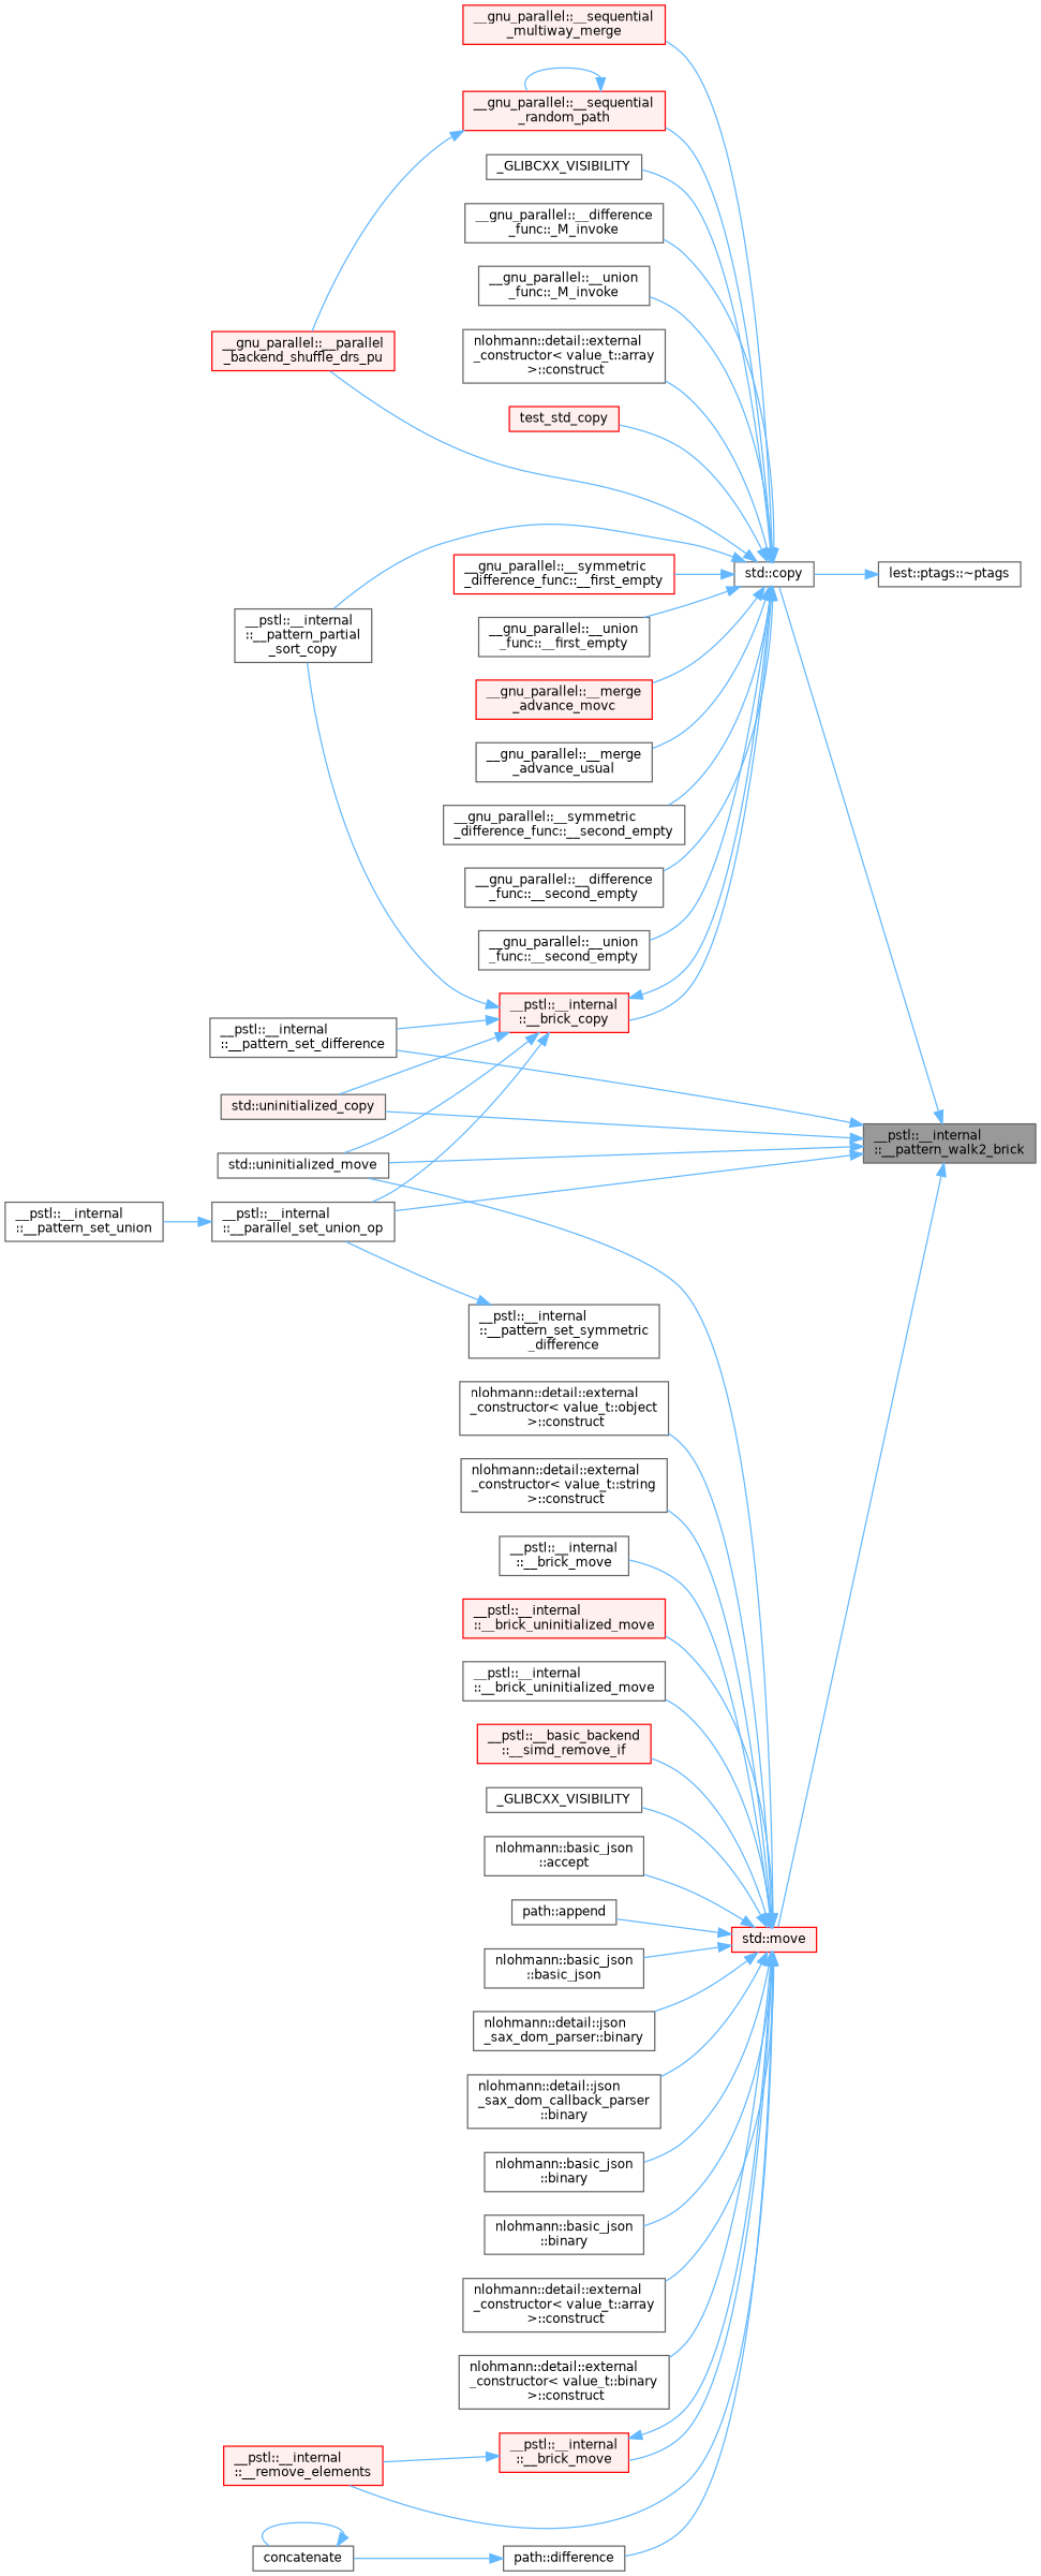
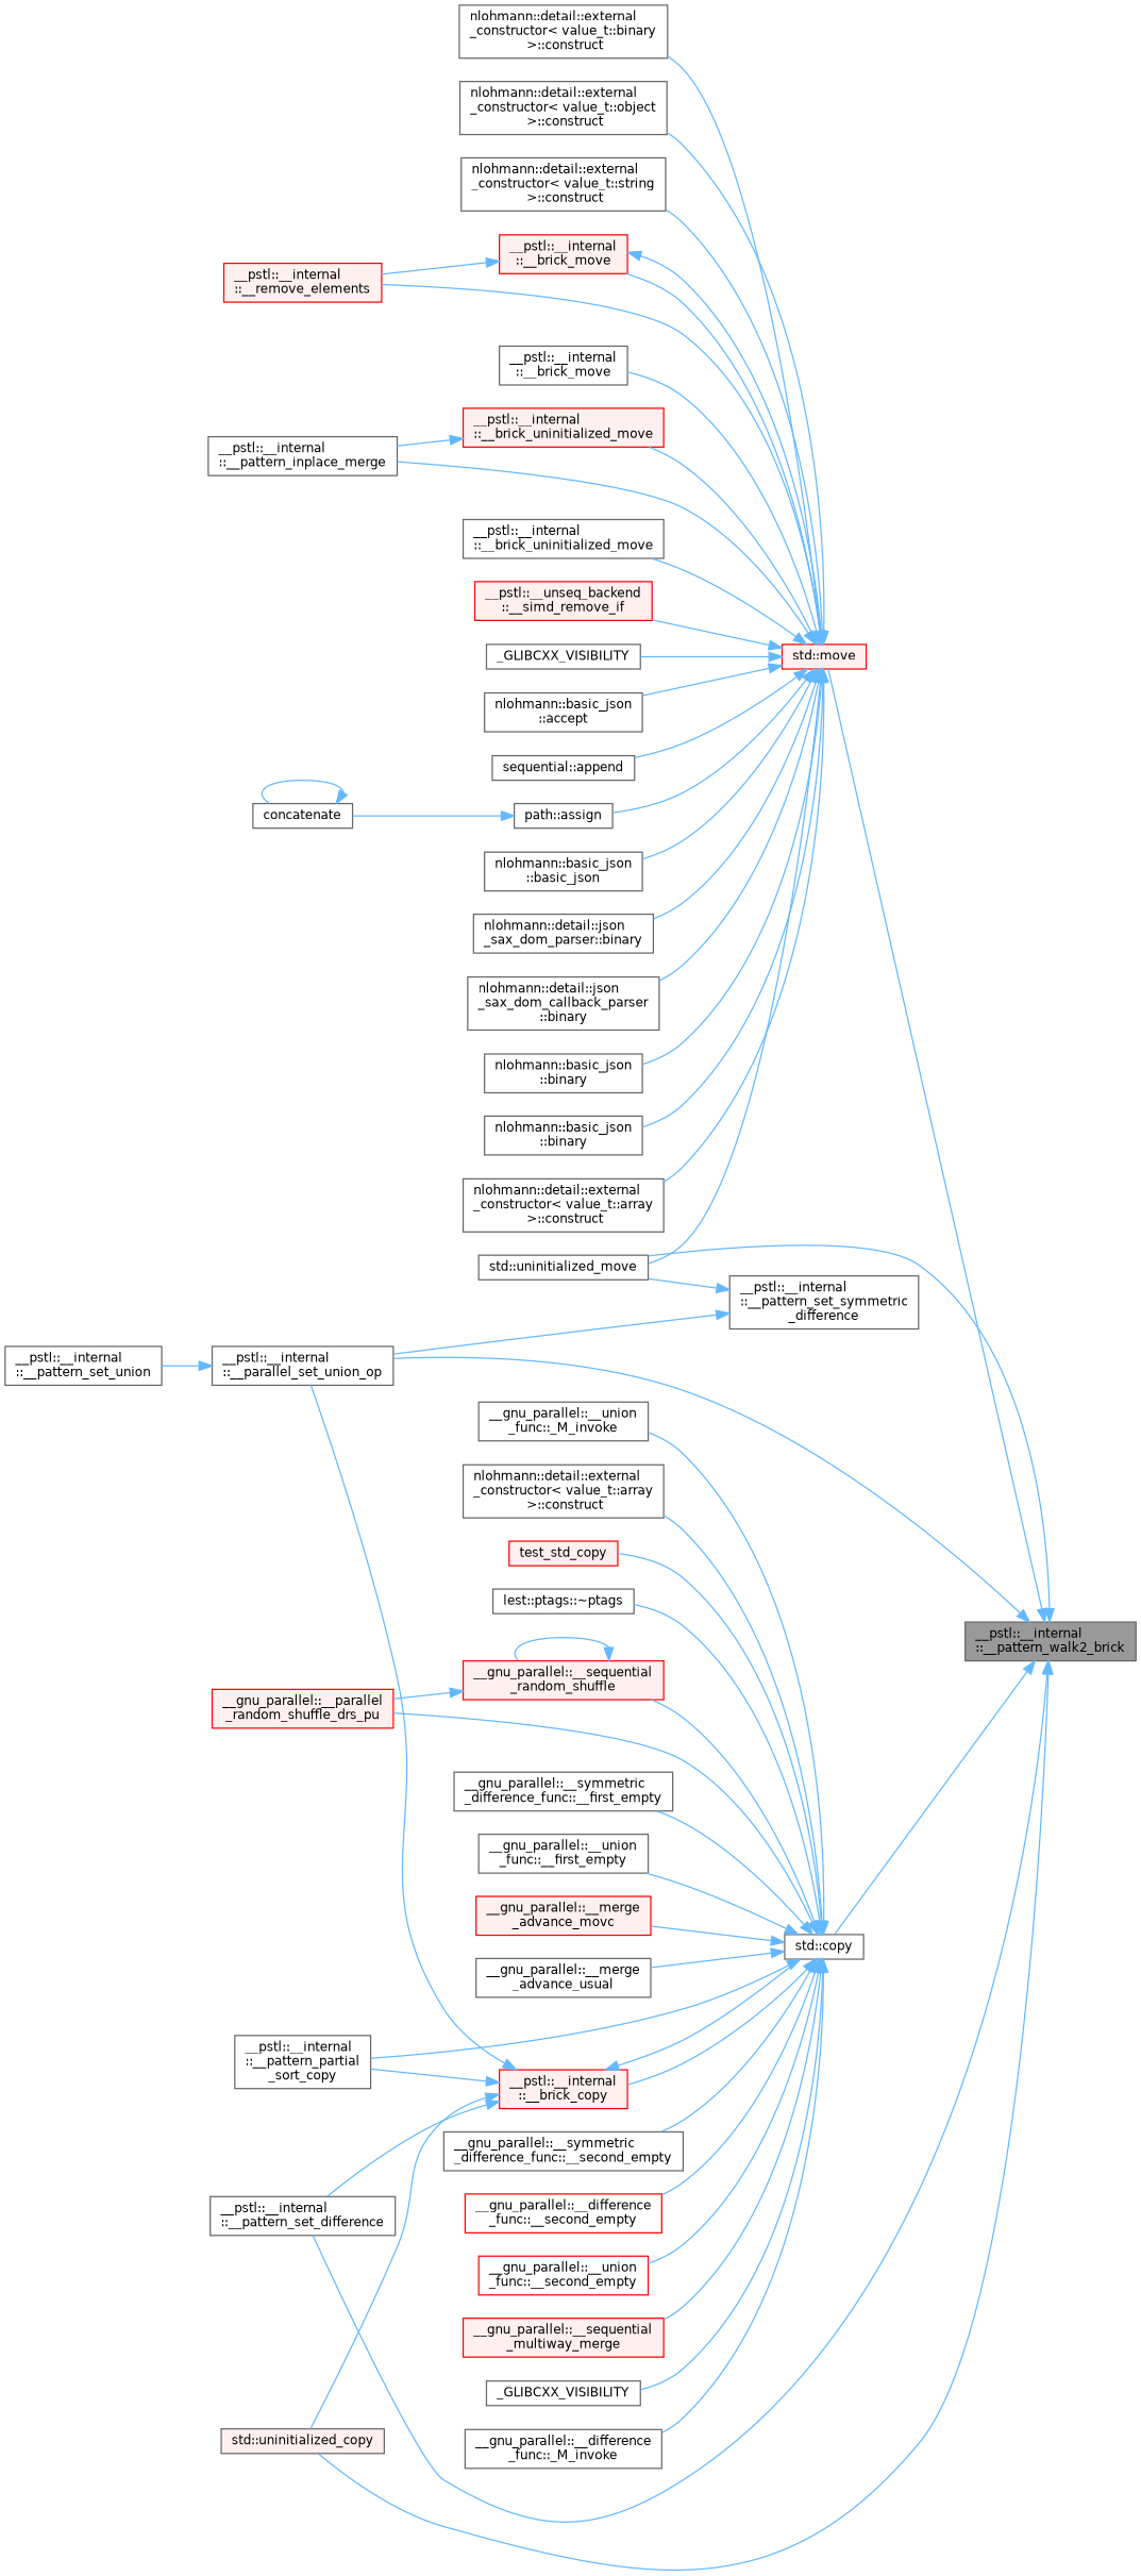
  digraph {
    rankdir=RL
    node [color=grey40 fillcolor=white fontname=Helvetica fontsize=10 shape=box style=filled]
    edge [color=steelblue1 dir=back fontname=Helvetica fontsize=10 labelfontname=Helvetica labelfontsize=10 style=solid]
    n1 [color=gray40 fillcolor=grey60 fontcolor=black height=0.2 label="__pstl::__internal\l::__pattern_walk2_brick" width=0.4]
    n2 [height=0.2 label="__pstl::__internal\l::__parallel_set_union_op" width=0.4]
    n3 [height=0.2 label="__pstl::__internal\l::__pattern_set_difference" width=0.4]
    n4 [height=0.2 label="std::copy" width=0.4]
    n5 [fillcolor="#FFF0F0" height=0.2 label="std::uninitialized_copy" width=0.4]
    n6 [height=0.2 label="std::uninitialized_move" width=0.4]
    n7 [color=red fillcolor="#FFF0F0" height=0.2 label="std::move" width=0.4]
    n8 [height=0.2 label="__pstl::__internal\l::__pattern_set_union" width=0.4]
    n9 [color=red fillcolor="#FFF0F0" height=0.2 label="__pstl::__internal\l::__brick_copy" width=0.4]
    n10 [height=0.2 label="__pstl::__internal\l::__pattern_partial\l_sort_copy" width=0.4]
-   n11 [color=red height=0.2 label="__gnu_parallel::__symmetric\l_difference_func::__first_empty" width=0.4]
+   n11 [height=0.2 label="__gnu_parallel::__symmetric\l_difference_func::__first_empty" width=0.4]
    n12 [height=0.2 label="__gnu_parallel::__union\l_func::__first_empty" width=0.4]
    n13 [color=red fillcolor="#FFF0F0" height=0.2 label="__gnu_parallel::__merge\l_advance_movc" width=0.4]
    n14 [height=0.2 label="__gnu_parallel::__merge\l_advance_usual" width=0.4]
-   n15 [color=red fillcolor="#FFF0F0" height=0.2 label="__gnu_parallel::__parallel\l_backend_shuffle_drs_pu" width=0.4]
+   n15 [color=red fillcolor="#FFF0F0" height=0.2 label="__gnu_parallel::__parallel\l_random_shuffle_drs_pu" width=0.4]
    n16 [height=0.2 label="__gnu_parallel::__symmetric\l_difference_func::__second_empty" width=0.4]
-   n17 [height=0.2 label="__gnu_parallel::__difference\l_func::__second_empty" width=0.4]
-   n18 [height=0.2 label="__gnu_parallel::__union\l_func::__second_empty" width=0.4]
+   n17 [color=red height=0.2 label="__gnu_parallel::__difference\l_func::__second_empty" width=0.4]
+   n18 [color=red height=0.2 label="__gnu_parallel::__union\l_func::__second_empty" width=0.4]
    n19 [color=red fillcolor="#FFF0F0" height=0.2 label="__gnu_parallel::__sequential\l_multiway_merge" width=0.4]
-   n20 [color=red fillcolor="#FFF0F0" height=0.2 label="__gnu_parallel::__sequential\l_random_path" width=0.4]
+   n20 [color=red fillcolor="#FFF0F0" height=0.2 label="__gnu_parallel::__sequential\l_random_shuffle" width=0.4]
    n21 [height=0.2 label=_GLIBCXX_VISIBILITY width=0.4]
    n22 [height=0.2 label="__gnu_parallel::__difference\l_func::_M_invoke" width=0.4]
    n23 [height=0.2 label="__gnu_parallel::__union\l_func::_M_invoke" width=0.4]
    n24 [height=0.2 label="nlohmann::detail::external\l_constructor\< value_t::array\l \>::construct" width=0.4]
    n25 [color=red fillcolor="#FFF0F0" height=0.2 label=test_std_copy width=0.4]
    n26 [height=0.2 label="lest::ptags::~ptags" width=0.4]
    n27 [color=red fillcolor="#FFF0F0" height=0.2 label="__pstl::__internal\l::__brick_move" width=0.4]
    n28 [color=red fillcolor="#FFF0F0" height=0.2 label="__pstl::__internal\l::__remove_elements" width=0.4]
    n29 [height=0.2 label="__pstl::__internal\l::__brick_move" width=0.4]
    n30 [color=red fillcolor="#FFF0F0" height=0.2 label="__pstl::__internal\l::__brick_uninitialized_move" width=0.4]
+   n31 [height=0.2 label="__pstl::__internal\l::__pattern_inplace_merge" width=0.4]
    n32 [height=0.2 label="__pstl::__internal\l::__brick_uninitialized_move" width=0.4]
-   n33 [color=red fillcolor="#FFF0F0" height=0.2 label="__pstl::__basic_backend\l::__simd_remove_if" width=0.4]
+   n33 [color=red fillcolor="#FFF0F0" height=0.2 label="__pstl::__unseq_backend\l::__simd_remove_if" width=0.4]
    n34 [height=0.2 label=_GLIBCXX_VISIBILITY width=0.4]
    n35 [height=0.2 label="nlohmann::basic_json\l::accept" width=0.4]
-   n36 [height=0.2 label="path::append" width=0.4]
-   n37 [height=0.2 label="path::difference" width=0.4]
+   n36 [height=0.2 label="sequential::append" width=0.4]
+   n37 [height=0.2 label="path::assign" width=0.4]
    n38 [height=0.2 label="nlohmann::basic_json\l::basic_json" width=0.4]
    n39 [height=0.2 label="nlohmann::detail::json\l_sax_dom_parser::binary" width=0.4]
    n40 [height=0.2 label="nlohmann::detail::json\l_sax_dom_callback_parser\l::binary" width=0.4]
    n41 [height=0.2 label="nlohmann::basic_json\l::binary" width=0.4]
    n42 [height=0.2 label="nlohmann::basic_json\l::binary" width=0.4]
    n43 [height=0.2 label="nlohmann::detail::external\l_constructor\< value_t::array\l \>::construct" width=0.4]
    n44 [height=0.2 label="nlohmann::detail::external\l_constructor\< value_t::binary\l \>::construct" width=0.4]
    n45 [height=0.2 label="nlohmann::detail::external\l_constructor\< value_t::object\l \>::construct" width=0.4]
    n46 [height=0.2 label="nlohmann::detail::external\l_constructor\< value_t::string\l \>::construct" width=0.4]
    n47 [height=0.2 label="__pstl::__internal\l::__pattern_set_symmetric\l_difference" width=0.4]
    n48 [height=0.2 label=concatenate width=0.4]
    n1 -> n2
    n1 -> n3
    n1 -> n4
    n1 -> n5
    n1 -> n6
    n1 -> n7
    n2 -> n8
    n4 -> n9
    n4 -> n10
    n4 -> n11
    n4 -> n12
    n4 -> n13
    n4 -> n14
    n4 -> n15
    n4 -> n16
    n4 -> n17
    n4 -> n18
    n4 -> n19
    n4 -> n20
    n4 -> n21
    n4 -> n22
    n4 -> n23
    n4 -> n24
    n4 -> n25
-   n26 -> n4
+   n4 -> n26
    n7 -> n6
    n7 -> n27
    n7 -> n28
    n7 -> n29
    n7 -> n30
+   n7 -> n31
    n7 -> n32
    n7 -> n33
    n7 -> n34
    n7 -> n35
    n7 -> n36
    n7 -> n37
    n7 -> n38
    n7 -> n39
    n7 -> n40
    n7 -> n41
    n7 -> n42
    n7 -> n43
    n7 -> n44
    n7 -> n45
    n7 -> n46
    n9 -> n2
    n9 -> n3
    n9 -> n4
    n9 -> n5
-   n9 -> n6
+   n47 -> n6
    n9 -> n10
    n20 -> n15
    n20 -> n20
    n27 -> n7
    n27 -> n28
+   n30 -> n31
    n37 -> n48
    n47 -> n2
    n48 -> n48
  }
